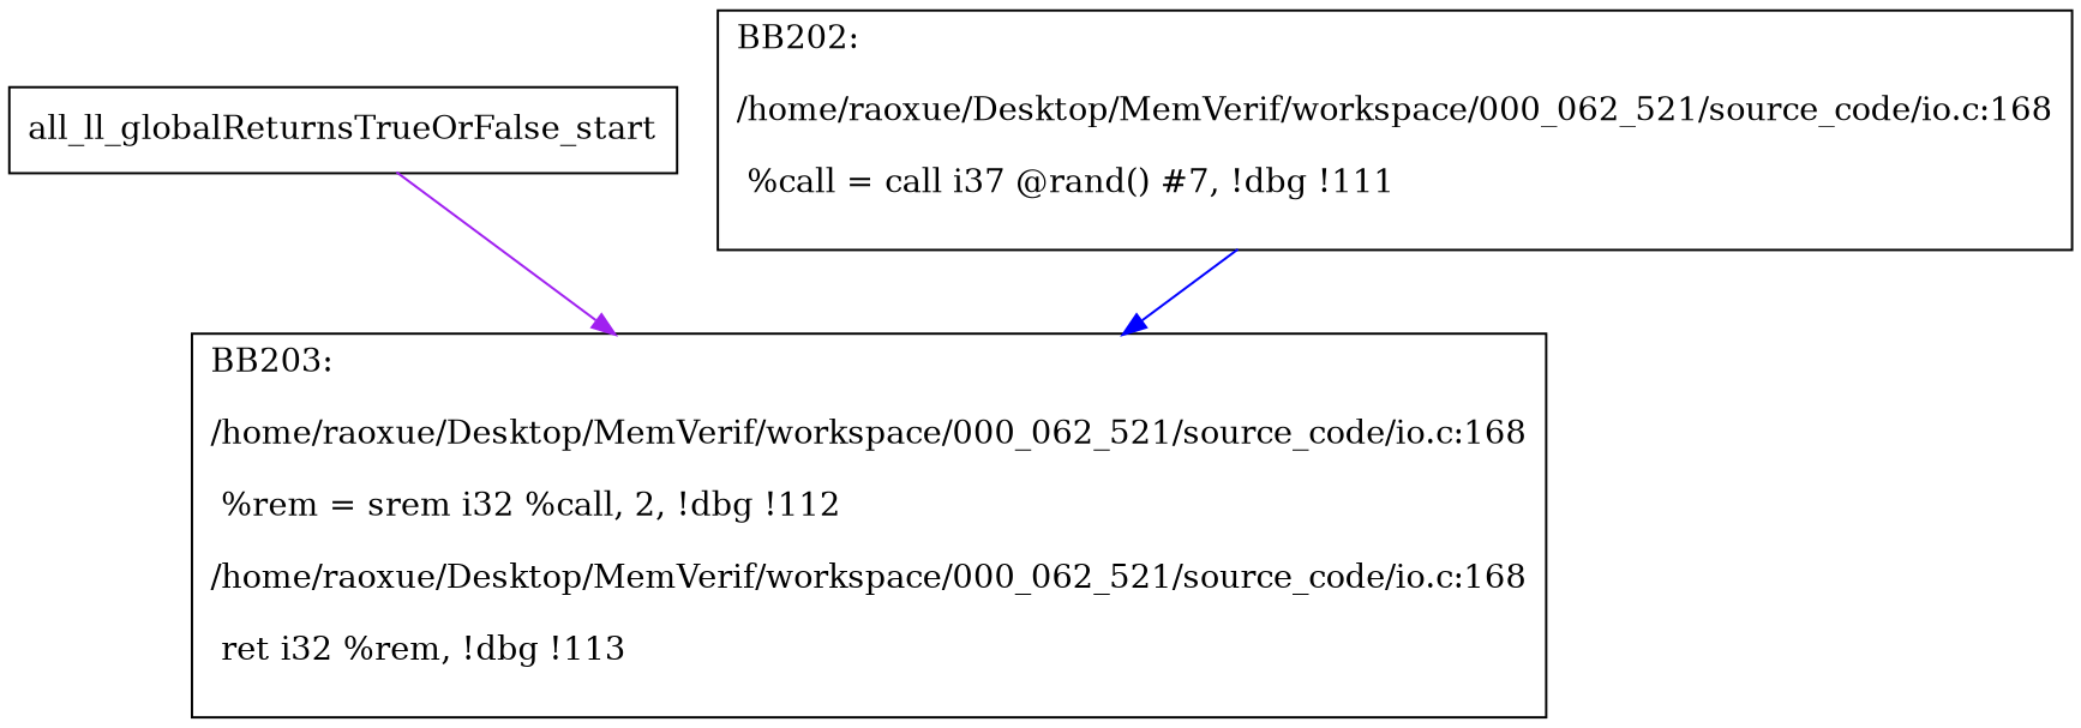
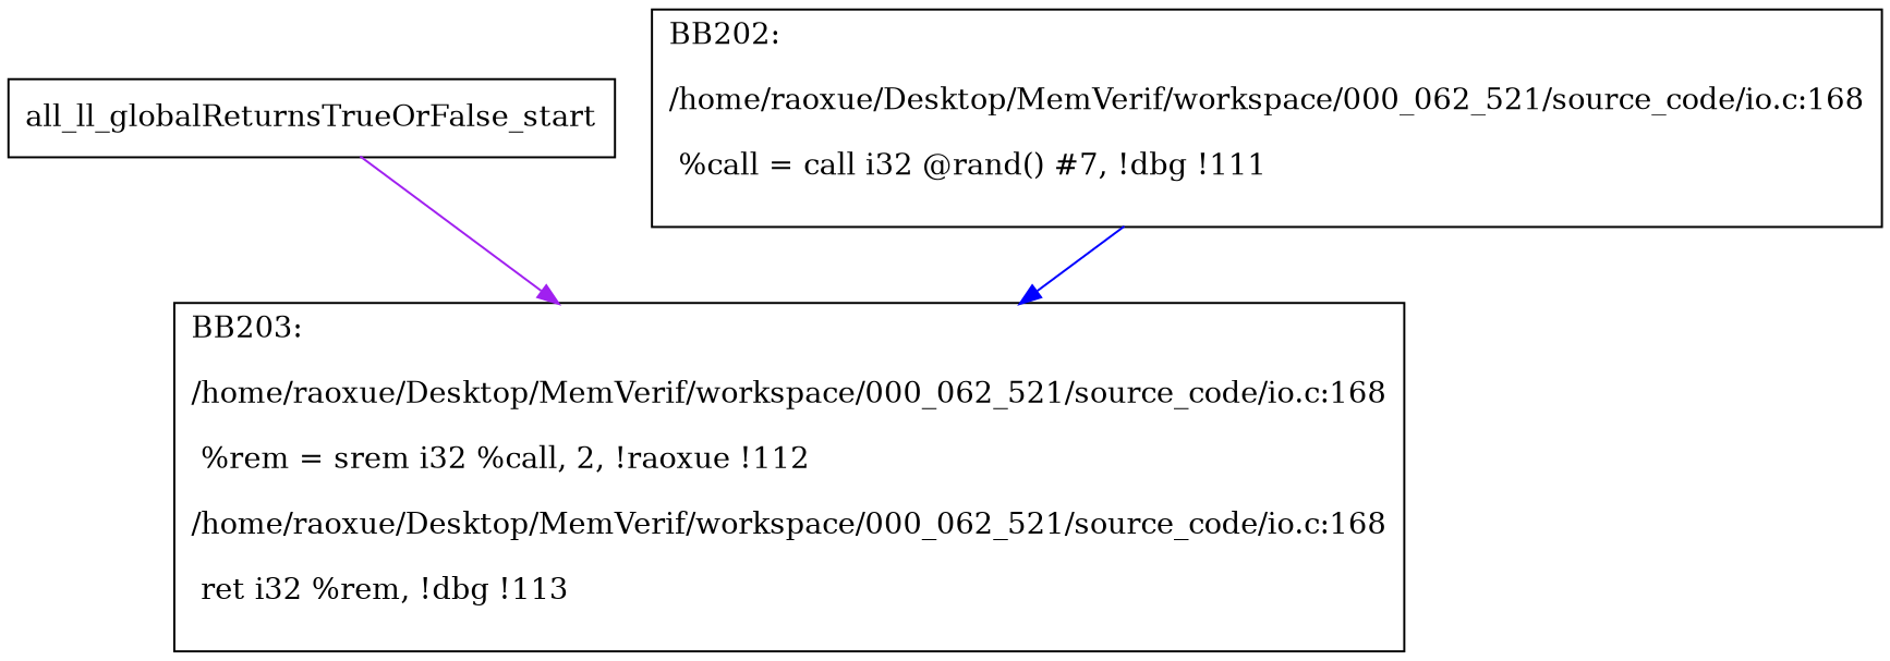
  digraph {
    node [shape=record]
    n1 [label="{all_ll_globalReturnsTrueOrFalse_start}"]
-   n2 [label="{BB203:\l\l/home/raoxue/Desktop/MemVerif/workspace/000_062_521/source_code/io.c:168\l\n  %rem = srem i32 %call, 2, !dbg !112\l\n/home/raoxue/Desktop/MemVerif/workspace/000_062_521/source_code/io.c:168\l\n  ret i32 %rem, !dbg !113\l\n}"]
-   n3 [label="{BB202:\l\l/home/raoxue/Desktop/MemVerif/workspace/000_062_521/source_code/io.c:168\l\n  %call = call i37 @rand() #7, !dbg !111\l\n}"]
+   n2 [label="{BB203:\l\l/home/raoxue/Desktop/MemVerif/workspace/000_062_521/source_code/io.c:168\l\n  %rem = srem i32 %call, 2, !raoxue !112\l\n/home/raoxue/Desktop/MemVerif/workspace/000_062_521/source_code/io.c:168\l\n  ret i32 %rem, !dbg !113\l\n}"]
+   n3 [label="{BB202:\l\l/home/raoxue/Desktop/MemVerif/workspace/000_062_521/source_code/io.c:168\l\n  %call = call i32 @rand() #7, !dbg !111\l\n}"]
    n1 -> n2 [color=purple]
    n3 -> n2 [color=blue]
  }
